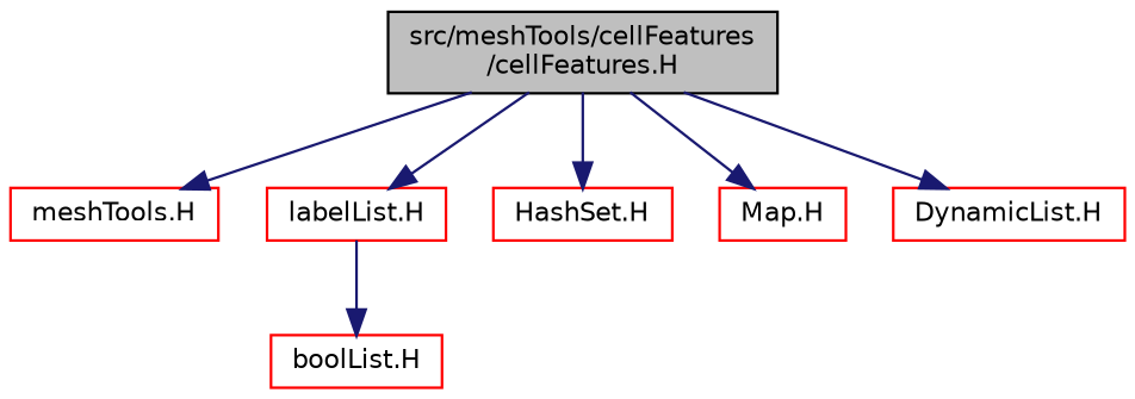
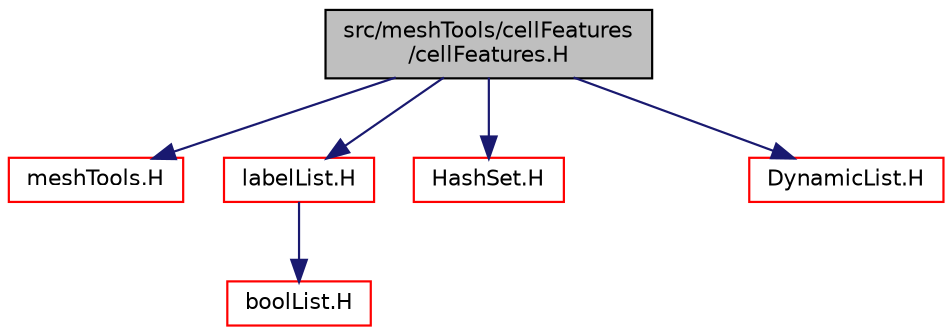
  digraph {
    node [color=red fontname=Helvetica fontsize=10 shape=record]
    edge [color=midnightblue fontname=Helvetica fontsize=10 labelfontname=Helvetica labelfontsize=10 style=solid]
    n1 [color=black fillcolor=grey75 fontcolor=black height=0.2 label="src/meshTools/cellFeatures\l/cellFeatures.H" style=filled width=0.4]
    n2 [height=0.2 label="meshTools.H" width=0.4]
    n3 [height=0.2 label="labelList.H" width=0.4]
    n4 [height=0.2 label="HashSet.H" width=0.4]
-   n5 [height=0.2 label="Map.H" width=0.4]
    n6 [height=0.2 label="DynamicList.H" width=0.4]
    n7 [height=0.2 label="boolList.H" width=0.4]
    n1 -> n2
    n1 -> n3
    n1 -> n4
-   n1 -> n5
    n1 -> n6
    n3 -> n7
  }
